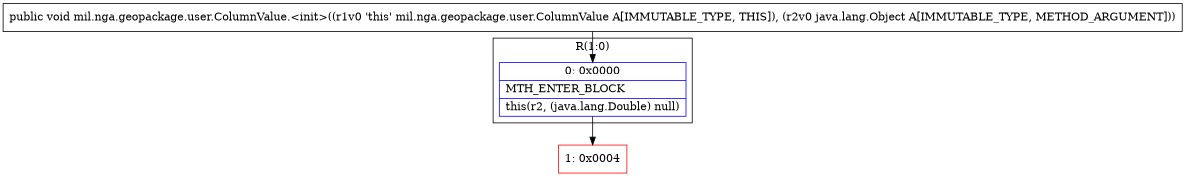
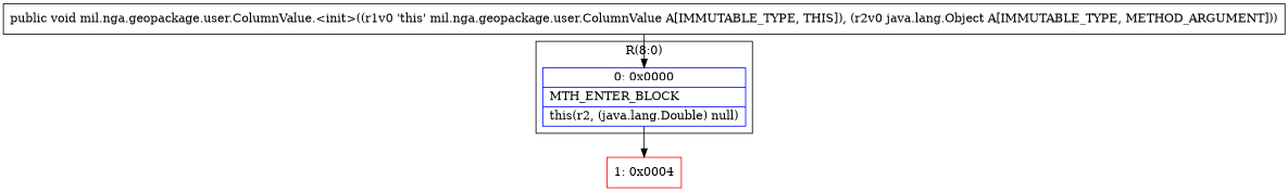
  digraph {
    node [shape=record]
    n1 [color=blue label="{0\:\ 0x0000|MTH_ENTER_BLOCK\l|this(r2, (java.lang.Double) null)\l}"]
    n2 [color=red label="{1\:\ 0x0004}"]
    n3 [label="{public void mil.nga.geopackage.user.ColumnValue.\<init\>((r1v0 'this' mil.nga.geopackage.user.ColumnValue A[IMMUTABLE_TYPE, THIS]), (r2v0 java.lang.Object A[IMMUTABLE_TYPE, METHOD_ARGUMENT])) }"]
    subgraph cluster_1 {
-     label="R(1:0)"
+     label="R(8:0)"
      n1
    }
    n1 -> n2
    n3 -> n1
  }
